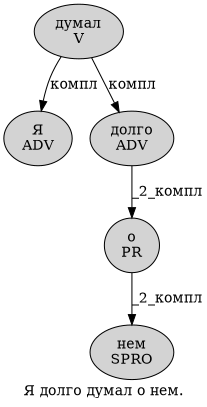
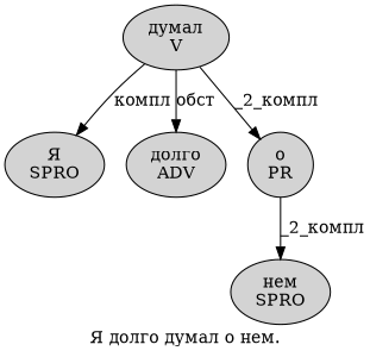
  digraph {
    label="Я долго думал о нем."
    node [fillcolor=lightgray penwidth=1 shape=ellipse style=filled]
-   n1 [label="Я\nADV"]
+   n1 [label="Я\nSPRO"]
    n2 [label="долго\nADV"]
    n3 [label="думал\nV"]
    n4 [label="о\nPR"]
    n5 [label="нем\nSPRO"]
    n3 -> n1 [label="компл"]
-   n3 -> n2 [label="компл"]
-   n2 -> n4 [label="_2_компл"]
+   n3 -> n2 [label="обст"]
+   n3 -> n4 [label="_2_компл"]
    n4 -> n5 [label="_2_компл"]
  }
